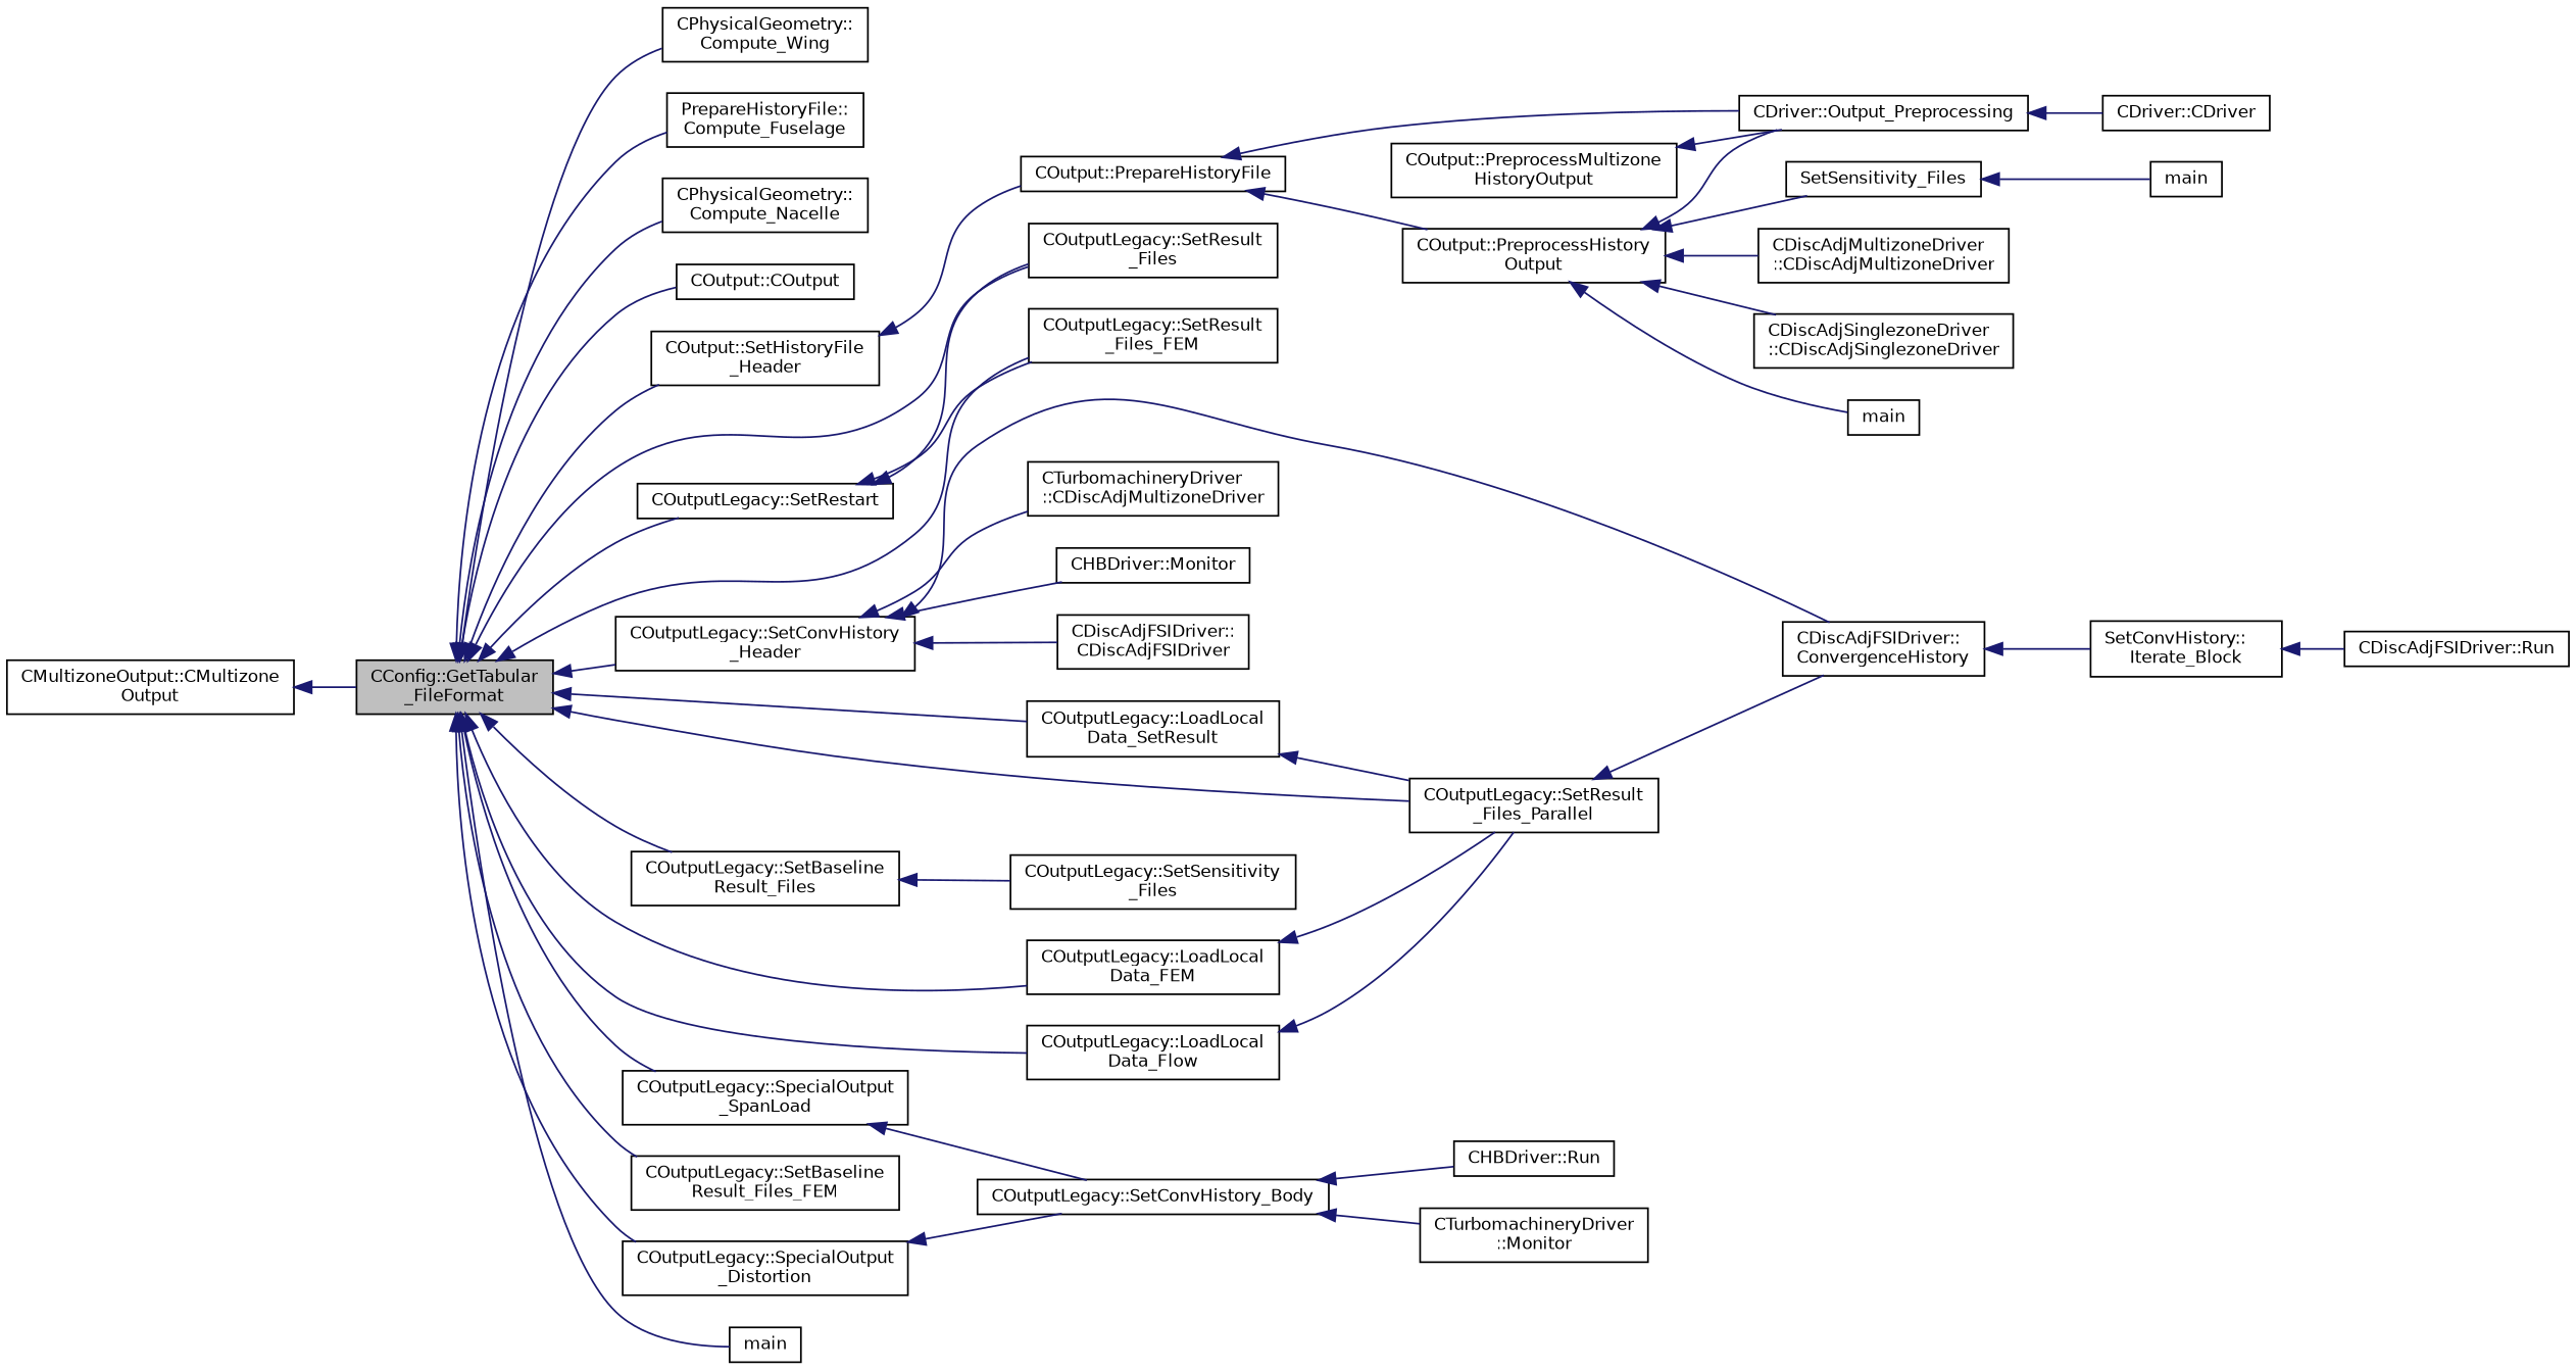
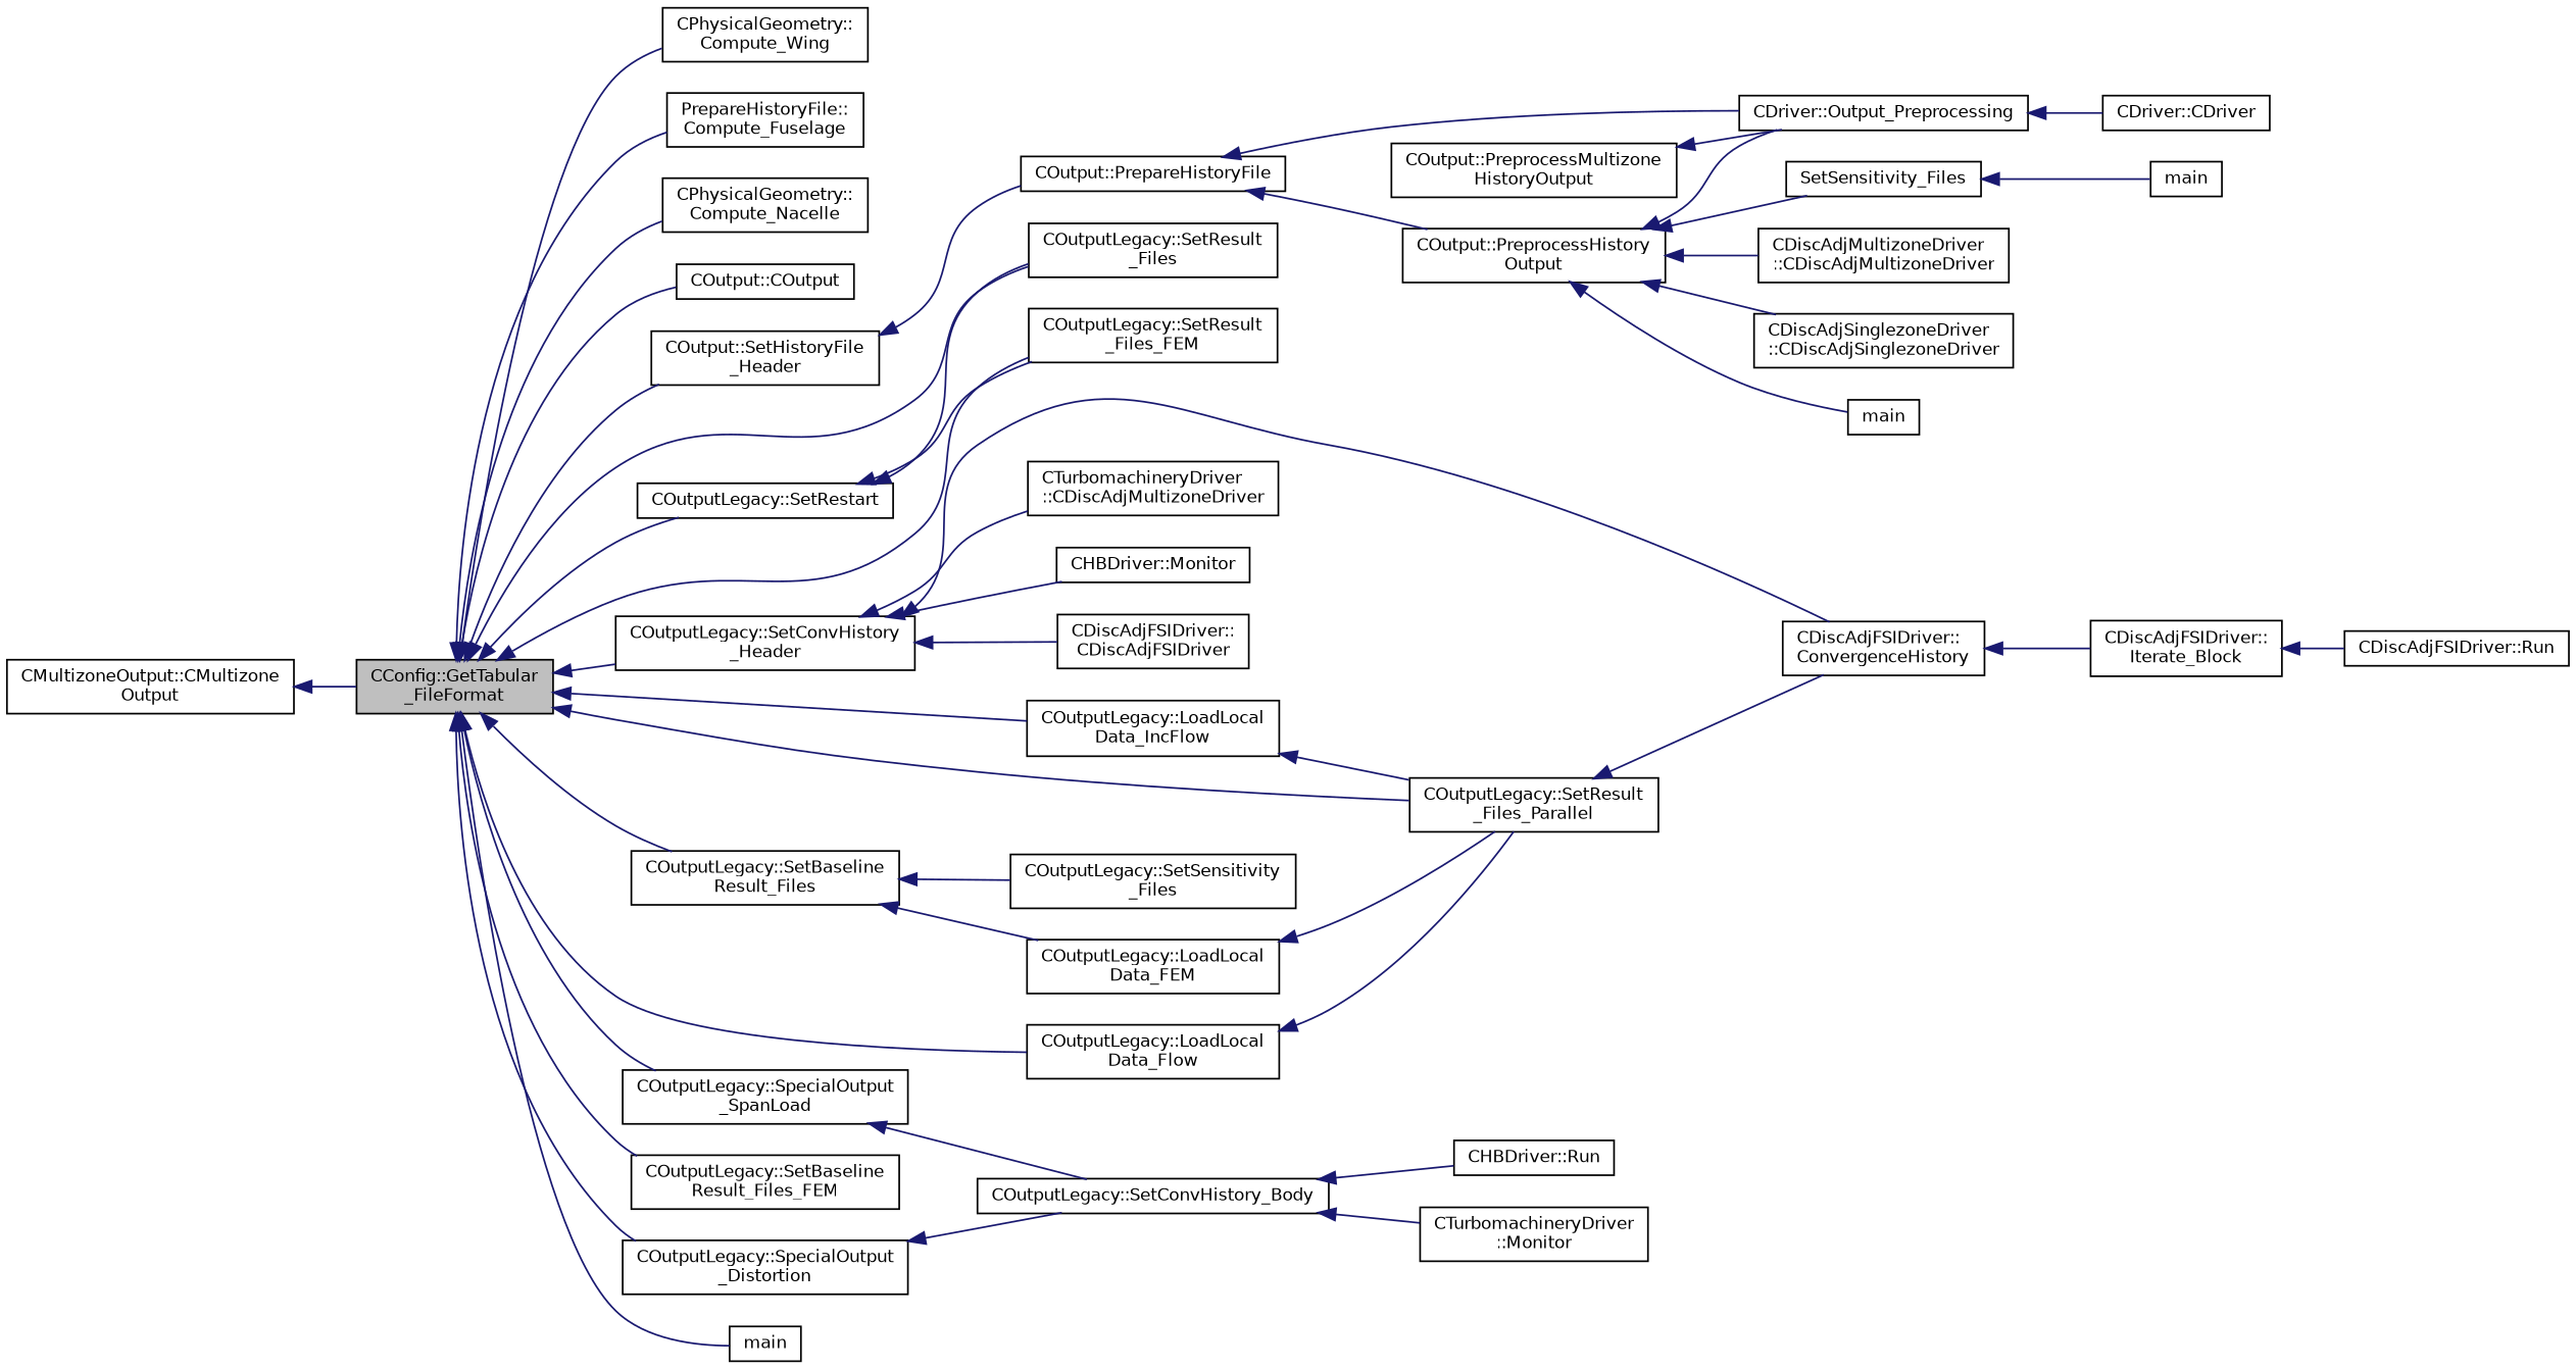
  digraph {
    rankdir=LR
    node [color=black fillcolor=white fontname=Helvetica fontsize=10 shape=record style=filled]
    edge [color=midnightblue dir=back fontname=Helvetica fontsize=10 labelfontname=Helvetica labelfontsize=10 style=solid]
    n1 [fillcolor=grey75 fontcolor=black height=0.2 label="CConfig::GetTabular\l_FileFormat" width=0.4]
    n2 [height=0.2 label="CPhysicalGeometry::\lCompute_Wing" width=0.4]
    n3 [height=0.2 label="PrepareHistoryFile::\lCompute_Fuselage" width=0.4]
    n4 [height=0.2 label="CPhysicalGeometry::\lCompute_Nacelle" width=0.4]
    n5 [height=0.2 label="COutput::COutput" width=0.4]
    n6 [height=0.2 label="COutput::SetHistoryFile\l_Header" width=0.4]
    n7 [height=0.2 label="COutputLegacy::SetRestart" width=0.4]
    n8 [height=0.2 label="COutputLegacy::SetResult\l_Files" width=0.4]
    n9 [height=0.2 label="COutputLegacy::SetResult\l_Files_FEM" width=0.4]
    n10 [height=0.2 label="COutputLegacy::SetConvHistory\l_Header" width=0.4]
    n11 [height=0.2 label="COutputLegacy::SetBaseline\lResult_Files" width=0.4]
    n12 [height=0.2 label="COutputLegacy::SpecialOutput\l_SpanLoad" width=0.4]
    n13 [height=0.2 label="COutputLegacy::SpecialOutput\l_Distortion" width=0.4]
    n14 [height=0.2 label="COutputLegacy::SetResult\l_Files_Parallel" width=0.4]
    n15 [height=0.2 label="COutputLegacy::LoadLocal\lData_Flow" width=0.4]
-   n16 [height=0.2 label="COutputLegacy::LoadLocal\lData_SetResult" width=0.4]
+   n16 [height=0.2 label="COutputLegacy::LoadLocal\lData_IncFlow" width=0.4]
    n17 [height=0.2 label="COutputLegacy::SetBaseline\lResult_Files_FEM" width=0.4]
    n18 [height=0.2 label="COutputLegacy::LoadLocal\lData_FEM" width=0.4]
    n19 [height=0.2 label=main width=0.4]
    n20 [height=0.2 label="CMultizoneOutput::CMultizone\lOutput" width=0.4]
    n21 [height=0.2 label="COutput::PrepareHistoryFile" width=0.4]
    n22 [height=0.2 label="CTurbomachineryDriver\l::CDiscAdjMultizoneDriver" width=0.4]
    n23 [height=0.2 label="CHBDriver::Monitor" width=0.4]
    n24 [height=0.2 label="CDiscAdjFSIDriver::\lCDiscAdjFSIDriver" width=0.4]
    n25 [height=0.2 label="CDiscAdjFSIDriver::\lConvergenceHistory" width=0.4]
    n26 [height=0.2 label="COutputLegacy::SetSensitivity\l_Files" width=0.4]
    n27 [height=0.2 label="COutputLegacy::SetConvHistory_Body" width=0.4]
    n28 [height=0.2 label="COutput::PreprocessHistory\lOutput" width=0.4]
    n29 [height=0.2 label="CDriver::Output_Preprocessing" width=0.4]
    n30 [height=0.2 label="CDiscAdjMultizoneDriver\l::CDiscAdjMultizoneDriver" width=0.4]
    n31 [height=0.2 label="CDiscAdjSinglezoneDriver\l::CDiscAdjSinglezoneDriver" width=0.4]
    n32 [height=0.2 label=main width=0.4]
    n33 [height=0.2 label=SetSensitivity_Files width=0.4]
    n34 [height=0.2 label="COutput::PreprocessMultizone\lHistoryOutput" width=0.4]
    n35 [height=0.2 label="CDriver::CDriver" width=0.4]
    n36 [height=0.2 label=main width=0.4]
-   n37 [height=0.2 label="SetConvHistory::\lIterate_Block" width=0.4]
+   n37 [height=0.2 label="CDiscAdjFSIDriver::\lIterate_Block" width=0.4]
    n38 [height=0.2 label="CDiscAdjFSIDriver::Run" width=0.4]
    n39 [height=0.2 label="CTurbomachineryDriver\l::Monitor" width=0.4]
    n40 [height=0.2 label="CHBDriver::Run" width=0.4]
    n1 -> n2
    n1 -> n3
    n1 -> n4
    n1 -> n5
    n1 -> n6
    n1 -> n7
    n1 -> n8
    n1 -> n9
    n1 -> n10
    n1 -> n11
    n1 -> n12
    n1 -> n13
    n1 -> n14
    n1 -> n15
    n1 -> n16
    n1 -> n17
-   n1 -> n18
+   n11 -> n18
    n1 -> n19
    n6 -> n21
    n7 -> n8
    n7 -> n9
    n10 -> n22
    n10 -> n23
    n10 -> n24
    n10 -> n25
    n11 -> n26
    n12 -> n27
    n13 -> n27
    n14 -> n25
    n15 -> n14
    n16 -> n14
    n18 -> n14
    n20 -> n1
    n21 -> n28
    n21 -> n29
    n25 -> n37
    n27 -> n39
    n27 -> n40
    n28 -> n29
    n28 -> n30
    n28 -> n31
    n28 -> n32
    n28 -> n33
    n29 -> n35
    n33 -> n36
    n34 -> n29
    n37 -> n38
  }
